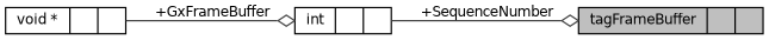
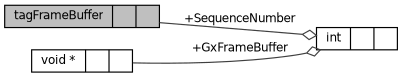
  digraph {
    rankdir=LR
    node [color=black fillcolor=white fontname=Helvetica fontsize=10 shape=record style=filled]
    edge [arrowhead=odiamond color=grey25 fontname=Helvetica fontsize=10 labelfontname=Helvetica labelfontsize=10 style=solid]
    n1 [fillcolor=grey75 fontcolor=black height=0.2 label="{tagFrameBuffer\n||}" width=0.4]
    n2 [height=0.2 label="{void *\n||}" width=0.4]
    n3 [height=0.2 label="{int\n||}" width=0.4]
    n2 -> n3 [label=" +GxFrameBuffer"]
-   n3 -> n1 [label=" +SequenceNumber"]
+   n1 -> n3 [label=" +SequenceNumber"]
  }
